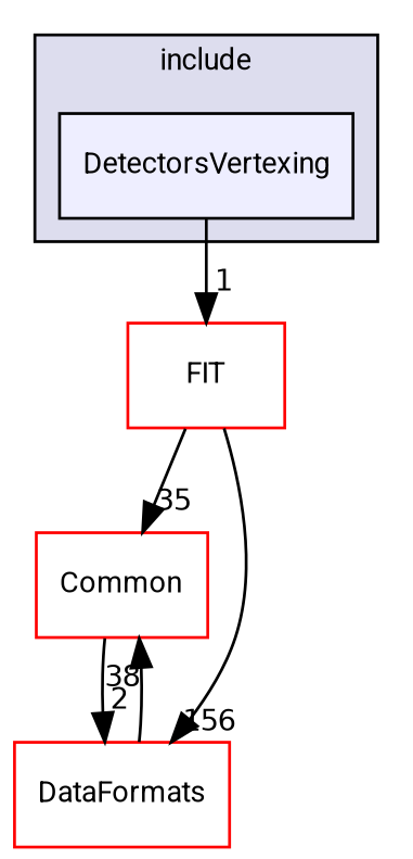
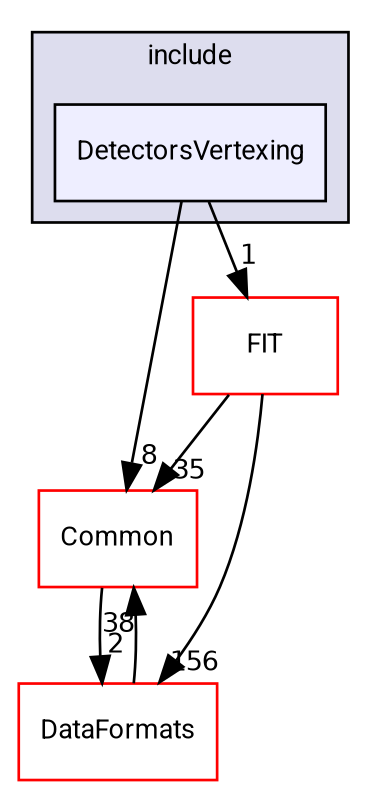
  digraph {
    compound=true
    fontname=Roboto
    node [fontname=Roboto fontsize=10 shape=box color=red]
    edge [fontname=Roboto labeldistance=1.5 labelfontname=Helvetica labelfontsize=10]
    n1 [fillcolor="#eeeeff" label=DetectorsVertexing pencolor=black style=filled color=""]
    n2 [label=Common]
    n3 [label=FIT]
    n4 [label=DataFormats]
    subgraph cluster_1 {
      bgcolor="#ddddee"
      fontsize=10
      label=include
      pencolor=black
      n1
    }
+   n1 -> n2 [headlabel=8]
    n1 -> n3 [headlabel=1]
    n2 -> n4 [headlabel=2]
    n3 -> n2 [headlabel=35]
    n3 -> n4 [headlabel=156]
    n4 -> n2 [headlabel=38]
  }
